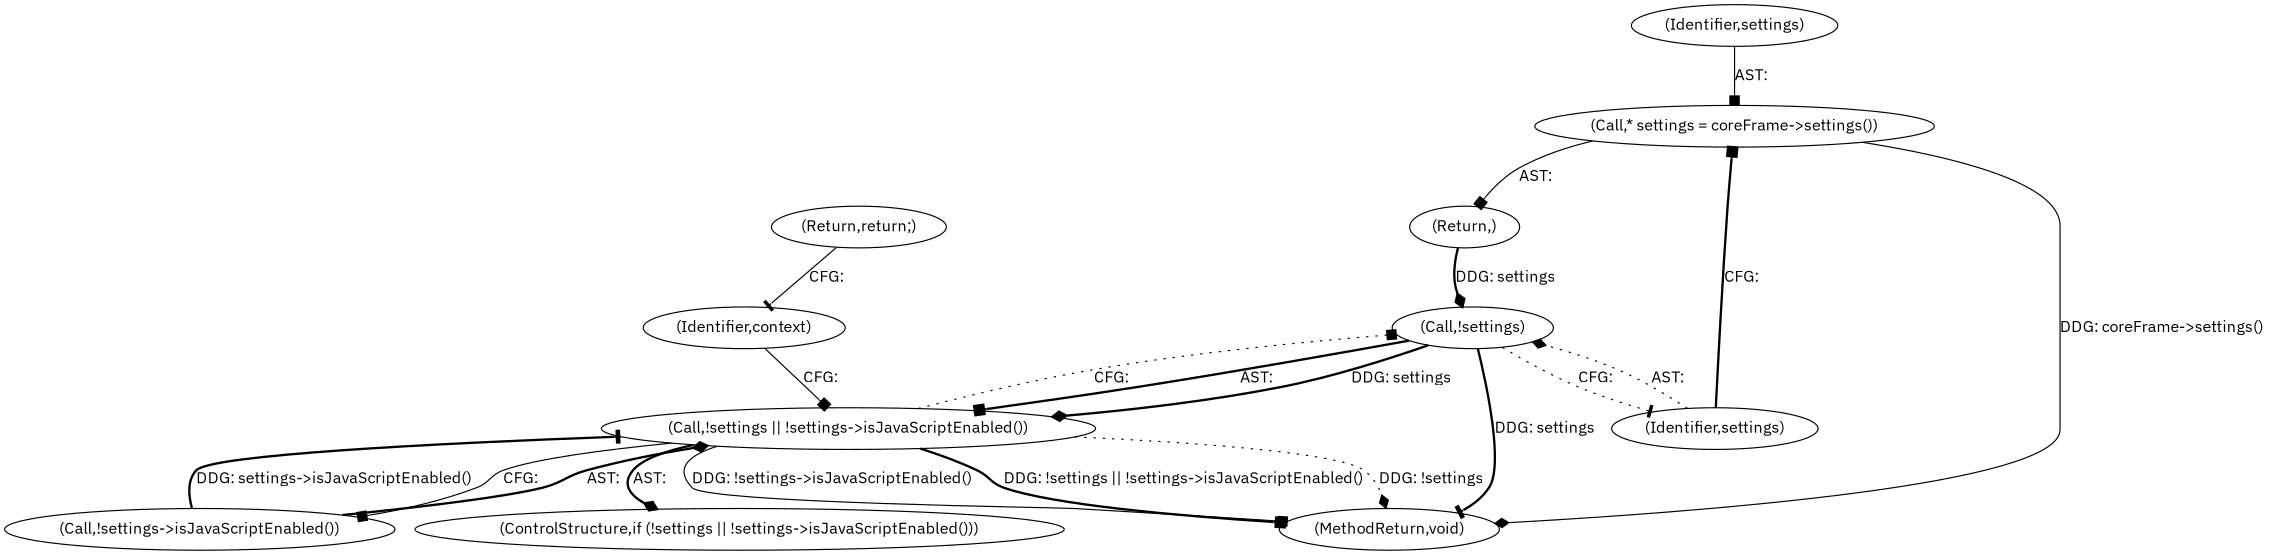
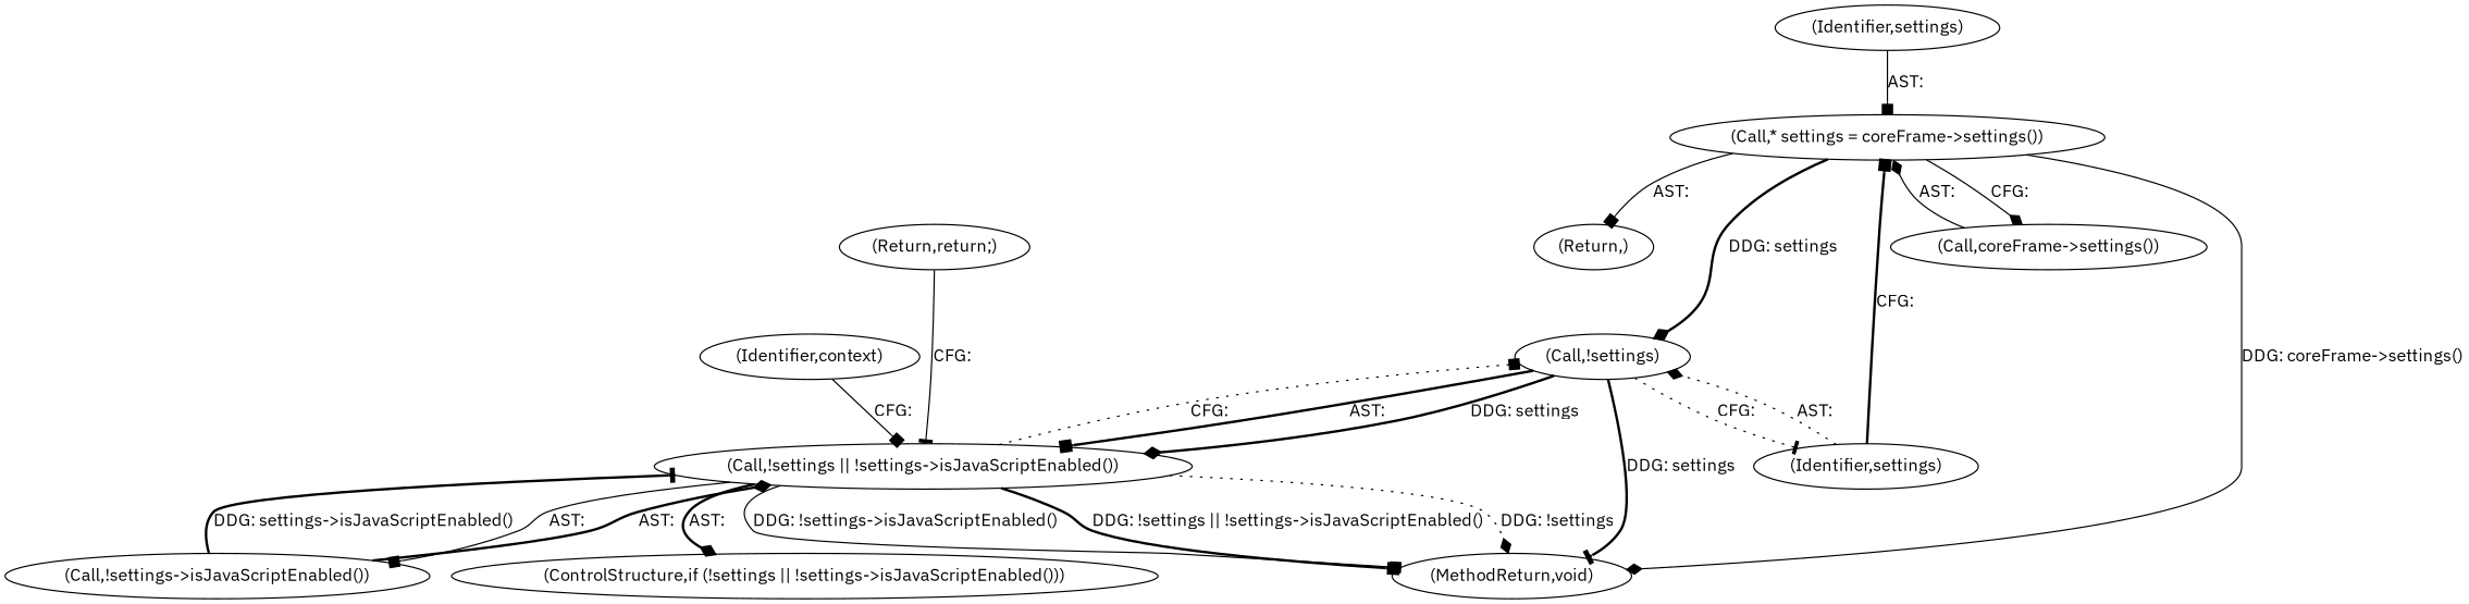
  digraph {
    fontname="IBM Plex Sans"
    node [fontname="IBM Plex Sans"]
    edge [arrowhead=diamond fontname="IBM Plex Sans" style=bold]
    n1 [label="(Call,* settings = coreFrame->settings())"]
    n2 [label="(Call,!settings)"]
    n3 [label="(MethodReturn,void)"]
    n4 [label="(Return,)"]
+   n5 [label="(Call,coreFrame->settings())"]
    n6 [label="(Call,!settings || !settings->isJavaScriptEnabled())"]
    n7 [label="(Identifier,settings)"]
    n8 [label="(Call,!settings->isJavaScriptEnabled())"]
    n9 [label="(ControlStructure,if (!settings || !settings->isJavaScriptEnabled()))"]
    n10 [label="(Identifier,context)"]
    n11 [label="(Identifier,settings)"]
    n12 [label="(Return,return;)"]
-   n4 -> n2 [label="DDG: settings"]
+   n1 -> n2 [label="DDG: settings"]
    n1 -> n3 [label="DDG: coreFrame->settings()" style=solid]
    n1 -> n4 [arrowhead=box label="AST: " style=solid]
+   n1 -> n5 [label="CFG: " style=solid]
    n2 -> n3 [arrowhead=tee label="DDG: settings"]
    n2 -> n6 [arrowhead=box label="AST: "]
    n2 -> n6 [label="DDG: settings"]
    n2 -> n7 [arrowhead=tee label="CFG: " style=dotted]
+   n5 -> n1 [label="AST: " style=solid]
    n6 -> n2 [arrowhead=box label="CFG: " style=dotted]
    n6 -> n3 [arrowhead=box label="DDG: !settings || !settings->isJavaScriptEnabled()"]
    n6 -> n3 [label="DDG: !settings" style=dotted]
    n6 -> n3 [arrowhead=box label="DDG: !settings->isJavaScriptEnabled()" style=solid]
-   n6 -> n8 [arrowhead=box label="CFG: " style=solid]
+   n6 -> n8 [arrowhead=box label="AST: " style=solid]
    n6 -> n9 [label="AST: "]
    n7 -> n1 [arrowhead=box label="CFG: "]
    n7 -> n2 [label="AST: " style=dotted]
    n8 -> n6 [label="AST: "]
    n8 -> n6 [arrowhead=tee label="DDG: settings->isJavaScriptEnabled()"]
    n10 -> n6 [arrowhead=box label="CFG: " style=solid]
    n11 -> n1 [arrowhead=box label="AST: " style=solid]
-   n12 -> n10 [arrowhead=tee label="CFG: " style=solid]
+   n12 -> n6 [arrowhead=tee label="CFG: " style=solid]
  }
